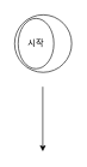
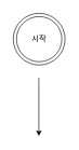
  <mxCell id="0" />
  <mxCell id="1" parent="0" />
  <mxCell id="2" value="" style="group" vertex="1" connectable="0" parent="1"><mxGeometry x="20" y="20" width="80" height="80" as="geometry" /></mxCell>
  <mxCell id="3" value="" style="ellipse;whiteSpace=wrap;html=1;aspect=fixed;" vertex="1" parent="2"><mxGeometry width="80" height="80" as="geometry" /></mxCell>
- <mxCell id="4" value="시작" style="ellipse;whiteSpace=wrap;html=1;aspect=fixed;" vertex="1" parent="2"><mxGeometry x="5" y="5" width="50" height="70" as="geometry" /></mxCell>
+ <mxCell id="4" value="시작" style="ellipse;whiteSpace=wrap;html=1;aspect=fixed;" vertex="1" parent="2"><mxGeometry x="5" y="5" width="70" height="70" as="geometry" /></mxCell>
  <mxCell id="5" value="" style="endArrow=classic;html=1;rounded=0;" edge="1" parent="1"><mxGeometry width="50" height="50" relative="1" as="geometry"><mxPoint x="59.5" y="120" as="sourcePoint" /><mxPoint x="59.5" y="210" as="targetPoint" /></mxGeometry></mxCell>
